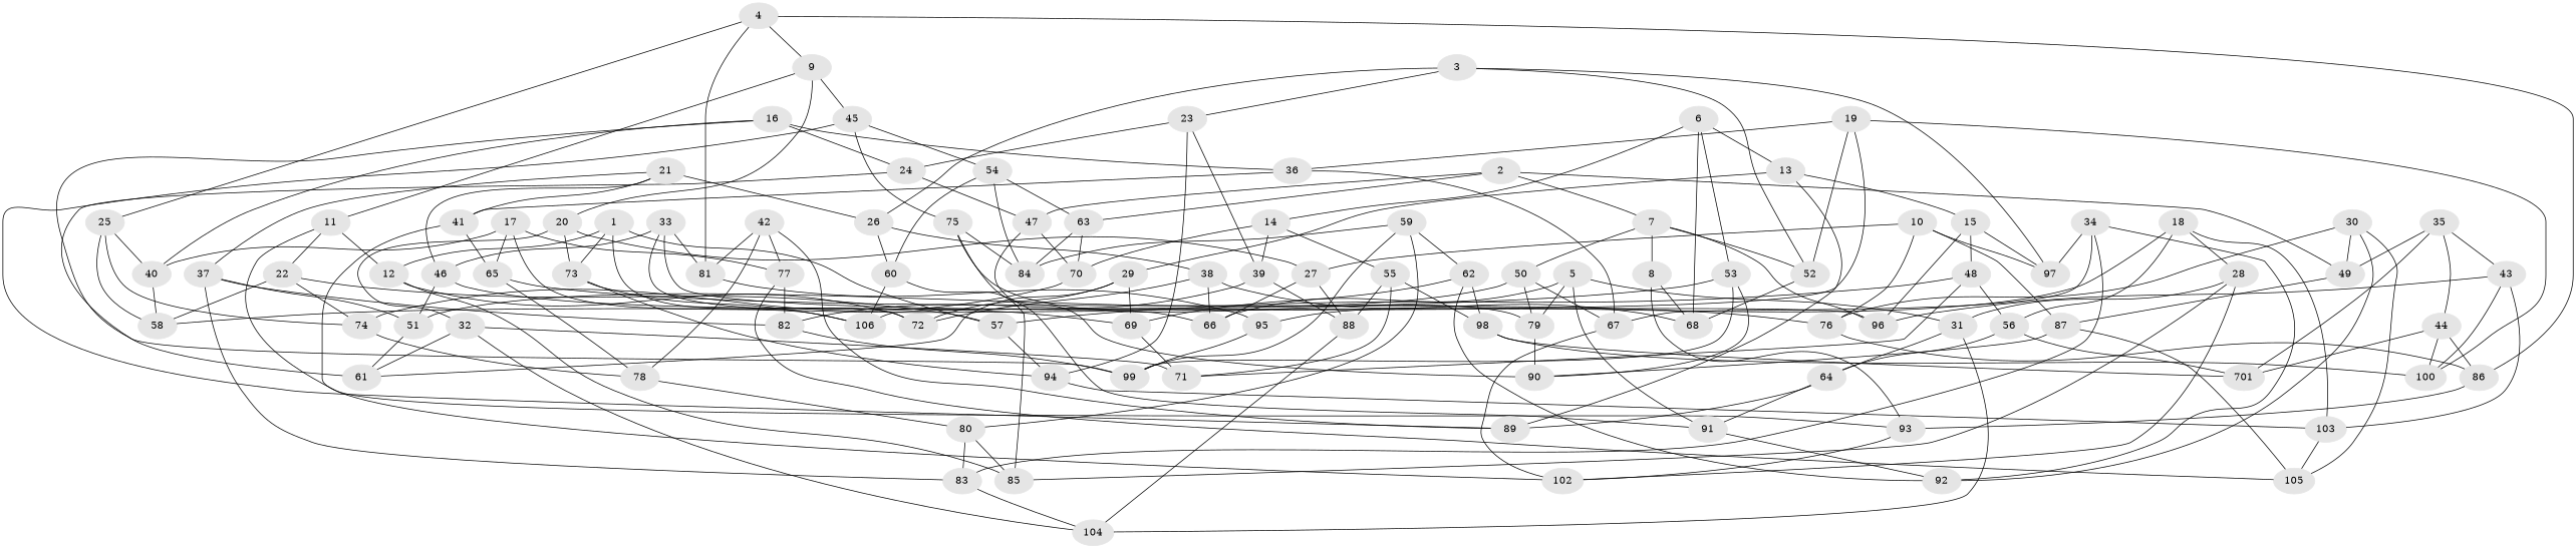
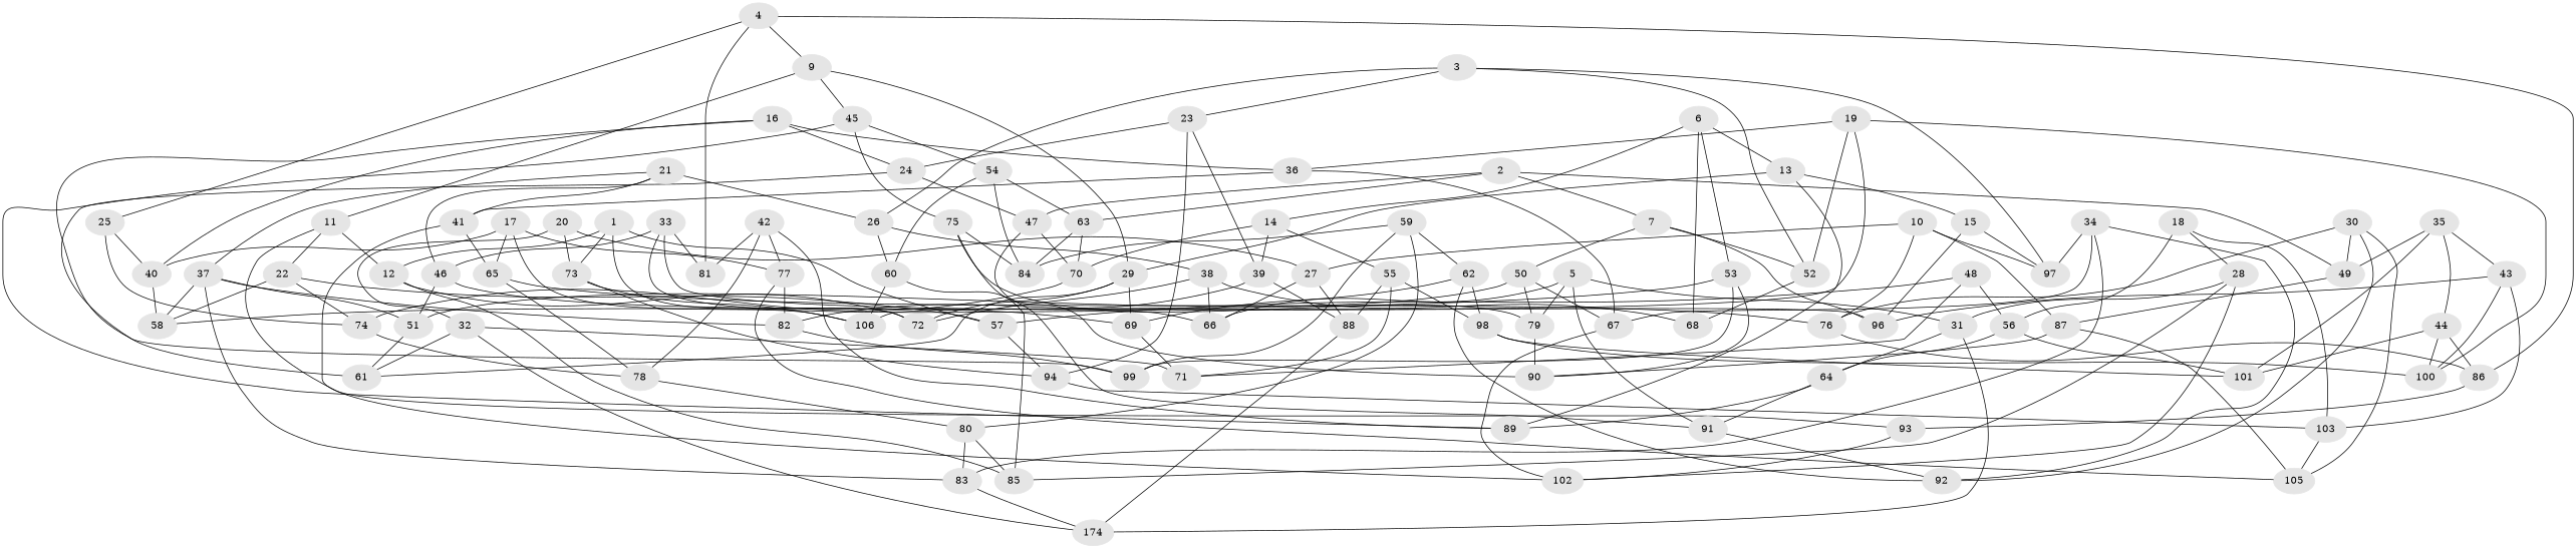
  graph {
    node [color=gray90 style=filled]
    1
    12
    57
    72
    73
    85
    94
    106
    2
    7
    47
    49
    63
    52
-   8
    96
    50
    70
    90
    87
    84
    3
    23
    26
    97
    39
    24
    38
    60
    68
    4
    9
    25
    81
    86
    11
    20
    45
    40
    58
    74
-   95
    93
    5
    31
    66
    79
    91
    64
-   104
+   104 [label=174]
    92
    6
    13
    14
    53
    15
    29
    89
    55
    99
    67
    51
    102
    22
    27
    32
    54
    75
    10
    76
    88
    105
    48
    61
    69
    82
    71
    98
    56
    16
    36
    41
    17
    65
    77
    78
    18
    28
    103
-   101 [label=701]
+   101
    19
    100
    21
    37
    46
    83
    30
    33
    34
    35
    43
    44
    42
    80
    59
    62
    1 -- 12
    1 -- 57
    1 -- 72
    1 -- 73
    12 -- 72
    12 -- 85
    57 -- 94
    73 -- 94
    73 -- 106
    94 -- 103
    2 -- 7
    2 -- 47
    2 -- 49
    2 -- 63
    7 -- 52
-   7 -- 8
    7 -- 96
    7 -- 50
    47 -- 70
    47 -- 90
    49 -- 87
    63 -- 70
    63 -- 84
    52 -- 68
-   8 -- 68
-   8 -- 93
    50 -- 79
    50 -- 67
    50 -- 51
    70 -- 74
    87 -- 90
    87 -- 105
    3 -- 52
    3 -- 23
    3 -- 26
    3 -- 97
    23 -- 94
    23 -- 39
    23 -- 24
    26 -- 38
    26 -- 60
    39 -- 88
    39 -- 82
    24 -- 47
    24 -- 61
    38 -- 72
    38 -- 68
    38 -- 66
    60 -- 85
    60 -- 106
    4 -- 9
    4 -- 25
    4 -- 81
    4 -- 86
    9 -- 11
-   9 -- 20
+   9 -- 29
    9 -- 45
    25 -- 40
-   25 -- 58
+   37 -- 58
    25 -- 74
-   81 -- 95
    86 -- 93
    11 -- 12
    11 -- 93
    11 -- 22
    20 -- 73
    20 -- 27
    20 -- 32
    45 -- 89
    45 -- 54
    45 -- 75
    40 -- 58
    74 -- 78
-   95 -- 99
    93 -- 102
    5 -- 31
    5 -- 66
    5 -- 79
    5 -- 91
    31 -- 64
    31 -- 104
    79 -- 90
    91 -- 92
    64 -- 91
    64 -- 89
    6 -- 68
    6 -- 13
    6 -- 14
    6 -- 53
    13 -- 15
    13 -- 29
    13 -- 89
    14 -- 70
    14 -- 39
    14 -- 55
    53 -- 90
    53 -- 58
    53 -- 99
    15 -- 96
    15 -- 97
-   15 -- 48
    29 -- 72
    29 -- 61
    29 -- 69
    55 -- 88
    55 -- 71
    55 -- 98
    67 -- 102
    51 -- 61
    22 -- 57
    22 -- 58
    22 -- 74
    27 -- 66
    27 -- 88
    32 -- 104
    32 -- 61
    32 -- 71
    54 -- 63
    54 -- 84
    54 -- 60
    75 -- 84
    75 -- 79
    75 -- 91
    10 -- 87
    10 -- 97
    10 -- 27
    10 -- 76
    76 -- 86
    88 -- 104
    48 -- 57
    48 -- 71
    48 -- 56
    69 -- 71
    82 -- 99
    98 -- 101
    98 -- 100
    56 -- 64
    56 -- 101
    16 -- 24
    16 -- 40
    16 -- 99
    16 -- 36
    36 -- 67
    36 -- 41
    41 -- 102
    41 -- 65
    17 -- 106
    17 -- 40
    17 -- 65
    17 -- 77
    65 -- 76
    65 -- 78
    77 -- 105
    77 -- 82
    78 -- 80
-   18 -- 95
    18 -- 56
    18 -- 28
    18 -- 103
    28 -- 85
    28 -- 31
    28 -- 102
    103 -- 105
    19 -- 106
    19 -- 52
    19 -- 36
    19 -- 100
    21 -- 26
    21 -- 41
    21 -- 37
    21 -- 46
    37 -- 51
    37 -- 82
    37 -- 83
    46 -- 51
    46 -- 69
    83 -- 104
    30 -- 49
    30 -- 92
    30 -- 76
    30 -- 105
    33 -- 96
    33 -- 81
    33 -- 66
    33 -- 46
    34 -- 97
    34 -- 92
    34 -- 67
    34 -- 83
    35 -- 49
    35 -- 101
    35 -- 43
    35 -- 44
    43 -- 96
    43 -- 103
    43 -- 100
    44 -- 86
    44 -- 101
    44 -- 100
    42 -- 81
    42 -- 89
    42 -- 77
    42 -- 78
    80 -- 85
    80 -- 83
    59 -- 84
    59 -- 99
    59 -- 80
    59 -- 62
    62 -- 92
    62 -- 69
    62 -- 98
  }
